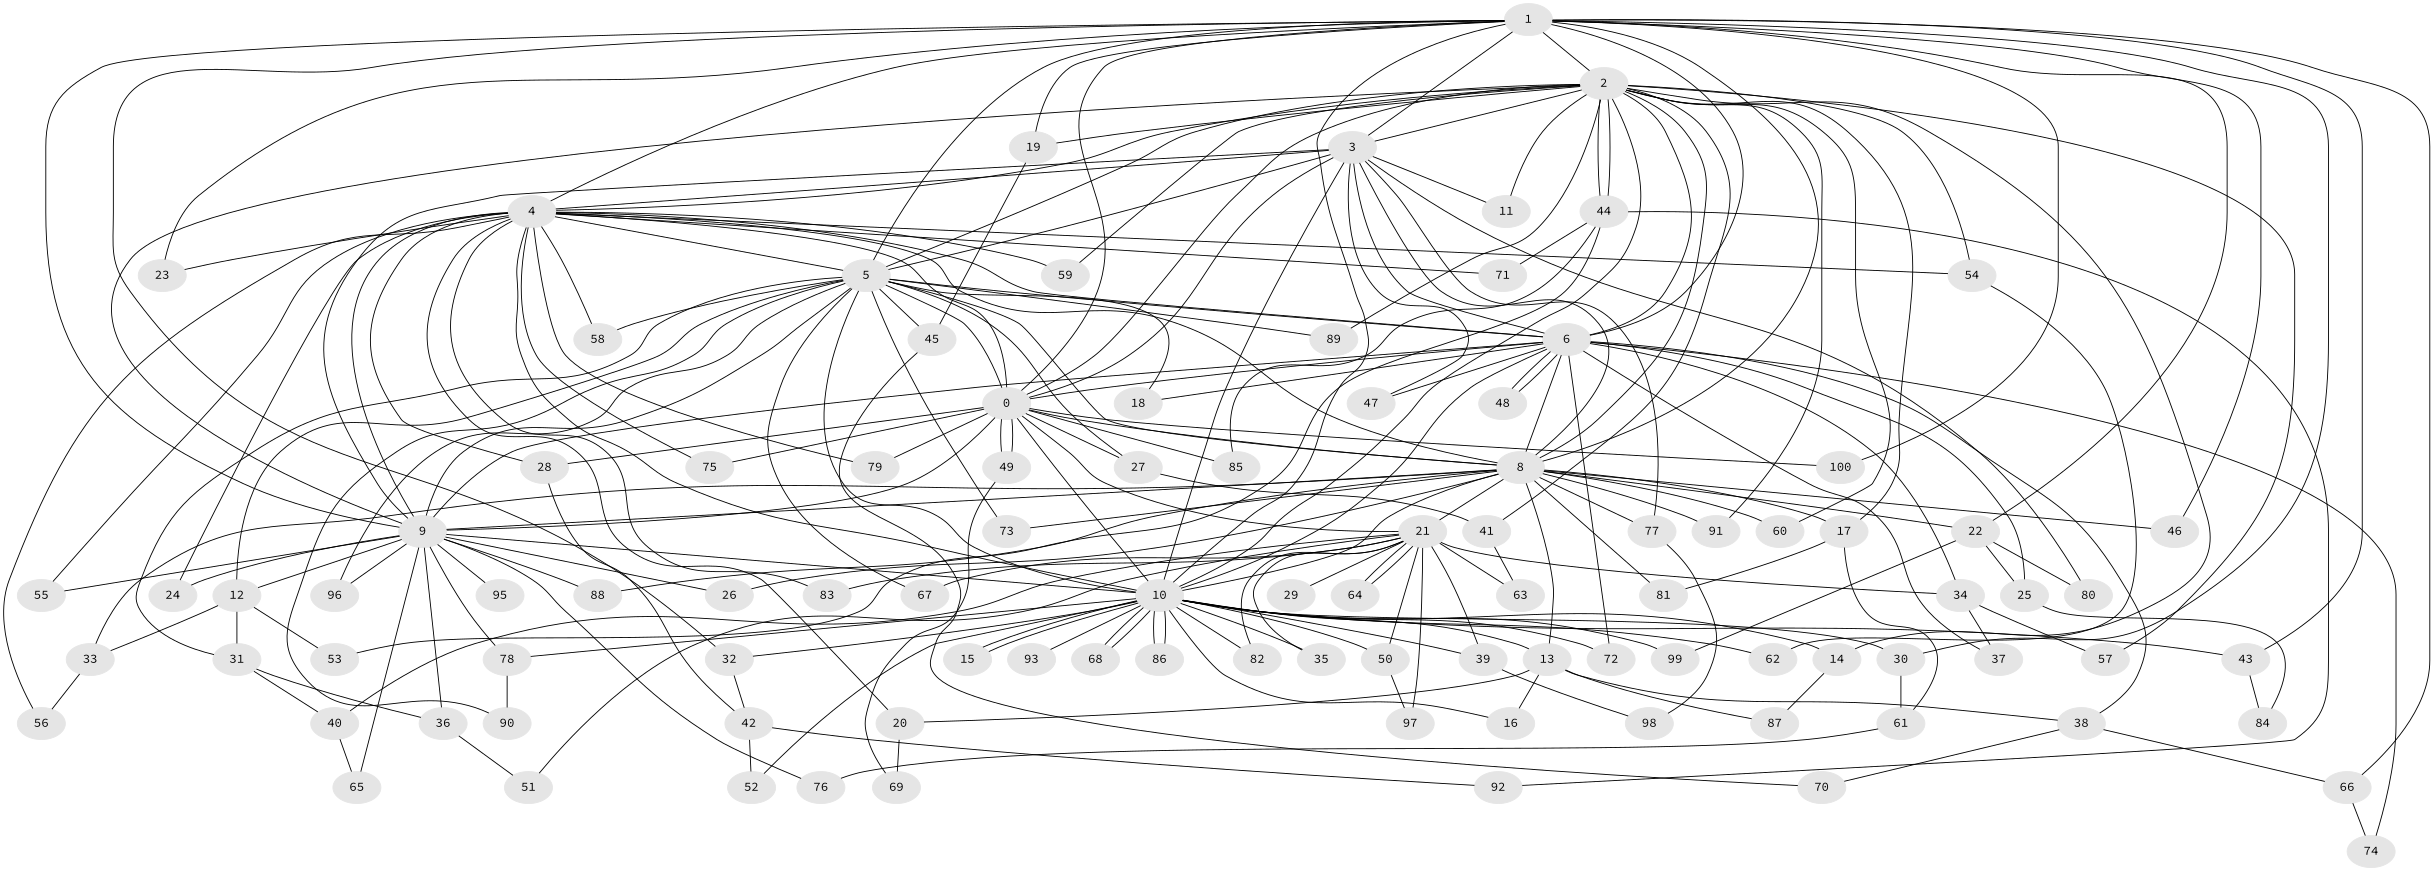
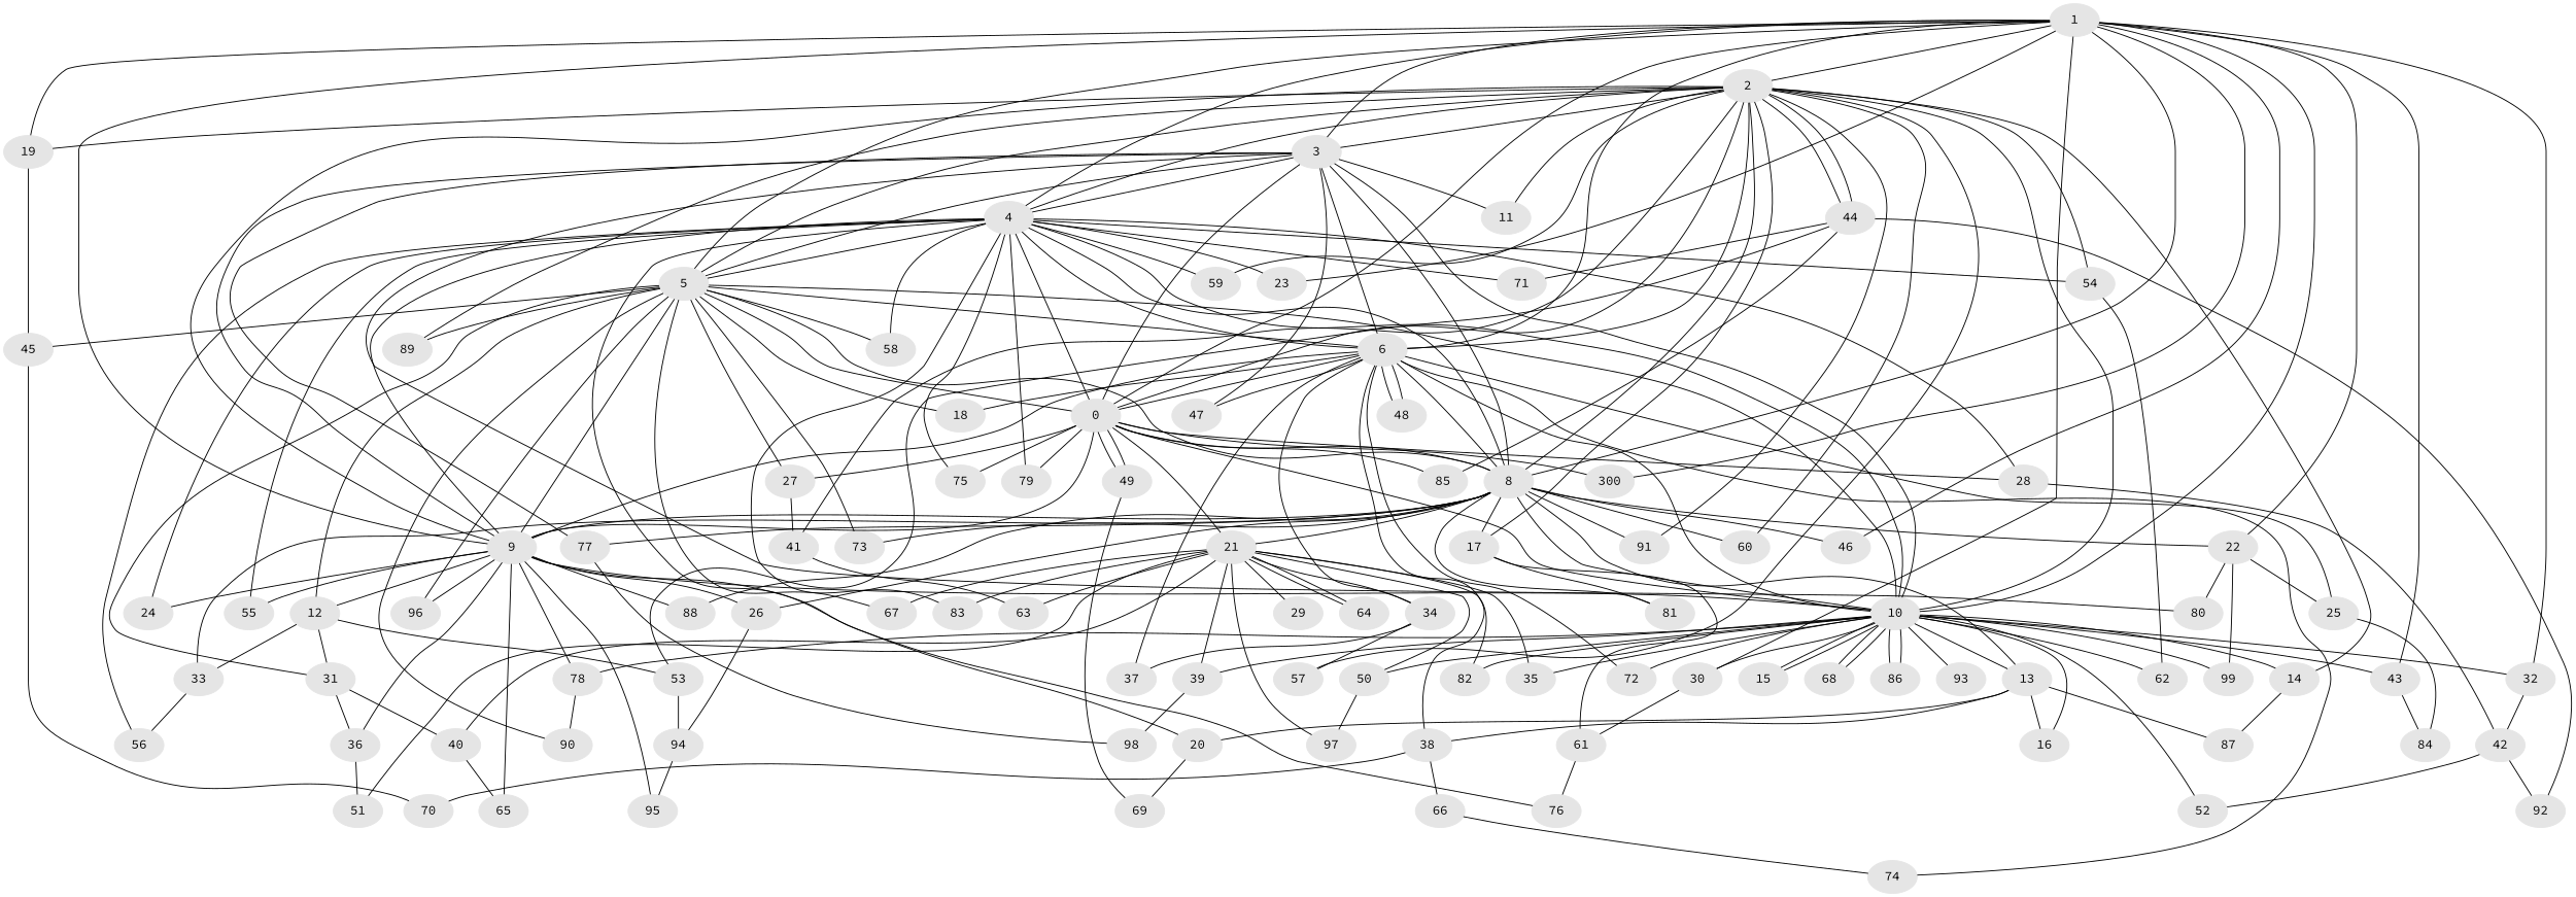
  graph {
    fontname="Source Code Pro"
    node [color=gray90 fontname="Source Code Pro" style=filled]
    edge [fontname="Source Code Pro"]
    1
    2
    3
    4
    5
    6
    n7 [label=0]
    8
    9
    10
    19
    22
    23
    30
    32
    43
    46
    66
-   100
+   100 [label=300]
    11
    14
    17
    41
    44
    54
    57
    59
    60
    89
    91
    47
    77
    80
    20
    24
    28
    55
    56
    58
    71
    75
    79
    83
    12
    18
    27
    31
    45
    67
    73
    90
    96
    25
    34
    37
    38
    48
    72
    74
    85
    21
    49
    13
    26
    33
    81
    88
    36
    65
    76
    78
    95
    93
    15
    16
    35
    39
    50
    52
    62
    68
    82
    86
    99
    61
    42
    84
    87
    63
    53
    92
    98
    69
    40
    70
    29
    51
    64
    97
+   94
    1 -- 2
    1 -- 3
    1 -- 4
    1 -- 5
    1 -- 6
    1 -- n7
    1 -- 8
    1 -- 9
    1 -- 10
    1 -- 19
    1 -- 22
    1 -- 23
    1 -- 30
    1 -- 32
    1 -- 43
    1 -- 46
-   1 -- 66
    1 -- 100
    2 -- 3
    2 -- 4
    2 -- 5
    2 -- 6
    2 -- n7
    2 -- 8
    2 -- 9
    2 -- 10
    2 -- 19
    2 -- 11
    2 -- 14
    2 -- 17
    2 -- 41
    2 -- 44
    2 -- 44
    2 -- 54
    2 -- 57
    2 -- 59
    2 -- 60
    2 -- 89
    2 -- 91
    3 -- 4
    3 -- 5
    3 -- 6
    3 -- n7
    3 -- 8
    3 -- 9
    3 -- 10
    3 -- 11
    3 -- 47
    3 -- 77
    3 -- 80
    4 -- 5
    4 -- 6
    4 -- n7
    4 -- 8
    4 -- 9
    4 -- 10
    4 -- 23
    4 -- 54
    4 -- 59
    4 -- 20
    4 -- 24
    4 -- 28
    4 -- 55
    4 -- 56
    4 -- 58
    4 -- 71
    4 -- 75
    4 -- 79
    4 -- 83
    5 -- 6
    5 -- n7
    5 -- 8
    5 -- 9
    5 -- 10
    5 -- 89
    5 -- 58
    5 -- 12
    5 -- 18
    5 -- 27
    5 -- 31
    5 -- 45
    5 -- 67
    5 -- 73
    5 -- 90
    5 -- 96
    6 -- n7
    6 -- 8
    6 -- 9
    6 -- 10
    6 -- 47
    6 -- 18
    6 -- 25
    6 -- 34
    6 -- 37
    6 -- 38
    6 -- 48
    6 -- 48
    6 -- 72
    6 -- 74
    n7 -- 8
    n7 -- 9
    n7 -- 10
    n7 -- 100
    n7 -- 28
    n7 -- 75
    n7 -- 79
    n7 -- 27
    n7 -- 85
    n7 -- 21
    n7 -- 49
    n7 -- 49
    8 -- 9
    8 -- 10
    8 -- 22
    8 -- 46
    8 -- 17
    8 -- 60
    8 -- 91
    8 -- 77
    8 -- 73
    8 -- 21
    8 -- 13
    8 -- 26
    8 -- 33
    8 -- 81
    8 -- 88
    9 -- 10
    9 -- 24
    9 -- 55
    9 -- 12
    9 -- 96
    9 -- 26
    9 -- 88
    9 -- 36
    9 -- 65
    9 -- 76
    9 -- 78
    9 -- 95
    10 -- 30
    10 -- 32
    10 -- 43
    10 -- 14
    10 -- 72
    10 -- 13
    10 -- 78
    10 -- 93
    10 -- 15
    10 -- 15
    10 -- 16
    10 -- 35
    10 -- 39
    10 -- 50
    10 -- 52
    10 -- 62
    10 -- 68
    10 -- 68
    10 -- 82
    10 -- 86
    10 -- 86
    10 -- 99
    19 -- 45
    22 -- 80
    22 -- 25
    22 -- 99
    30 -- 61
    32 -- 42
    43 -- 84
    66 -- 74
    14 -- 87
    17 -- 81
    17 -- 61
    41 -- 63
    44 -- 71
    44 -- 85
    44 -- 53
    44 -- 92
    54 -- 62
    77 -- 98
    20 -- 69
    28 -- 42
    12 -- 31
    12 -- 33
    12 -- 53
    27 -- 41
    31 -- 36
    31 -- 40
    45 -- 70
    25 -- 84
    34 -- 57
    34 -- 37
    38 -- 66
    38 -- 70
    21 -- 83
    21 -- 67
    21 -- 34
    21 -- 35
    21 -- 39
    21 -- 50
    21 -- 82
    21 -- 63
    21 -- 40
    21 -- 29
    21 -- 51
    21 -- 64
    21 -- 64
    21 -- 97
    49 -- 69
    13 -- 20
    13 -- 38
    13 -- 16
    13 -- 87
+   26 -- 94
    33 -- 56
    36 -- 51
    78 -- 90
    39 -- 98
    50 -- 97
    61 -- 76
    42 -- 52
    42 -- 92
+   53 -- 94
    40 -- 65
+   94 -- 95
  }
